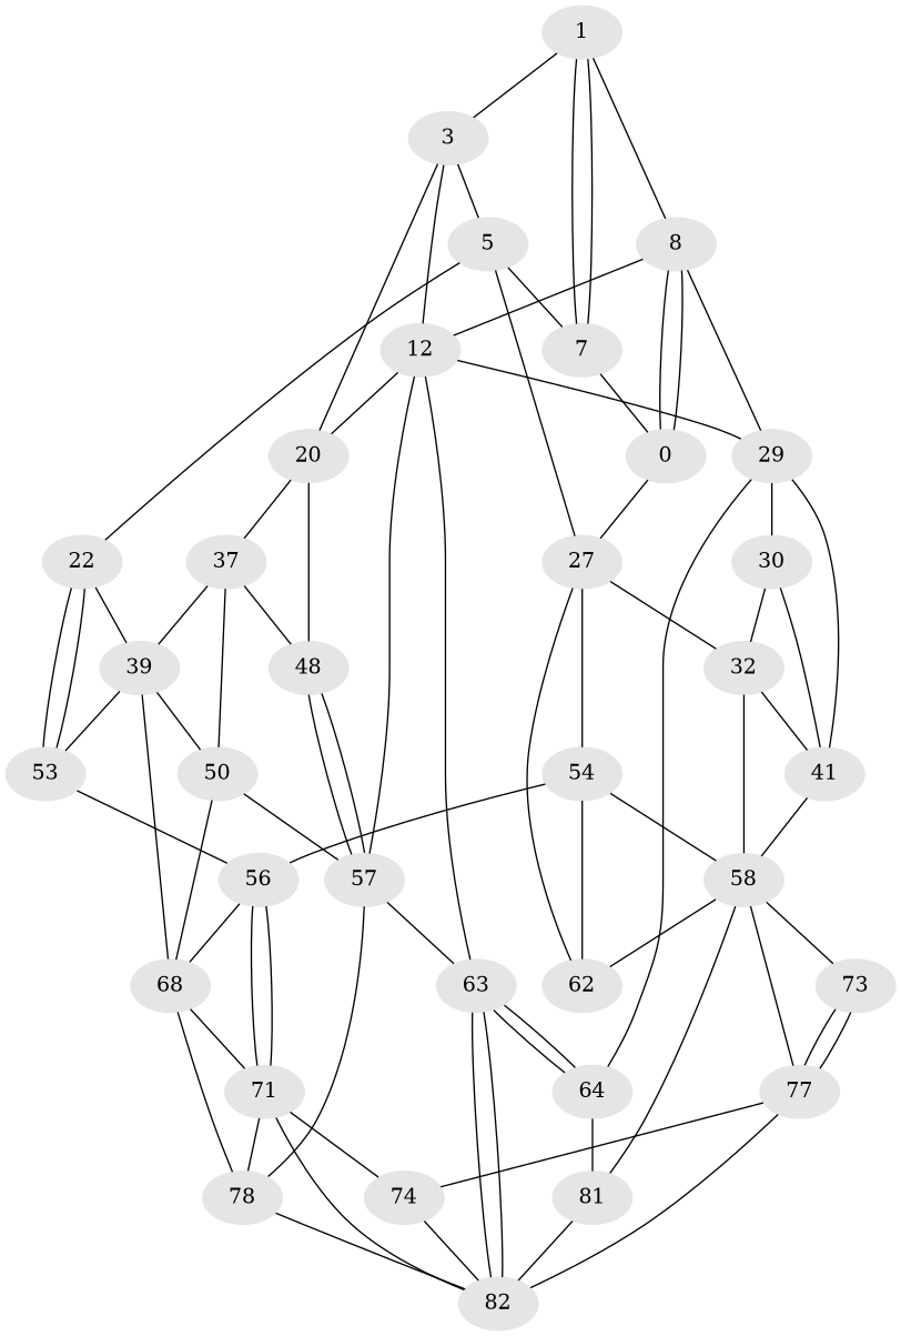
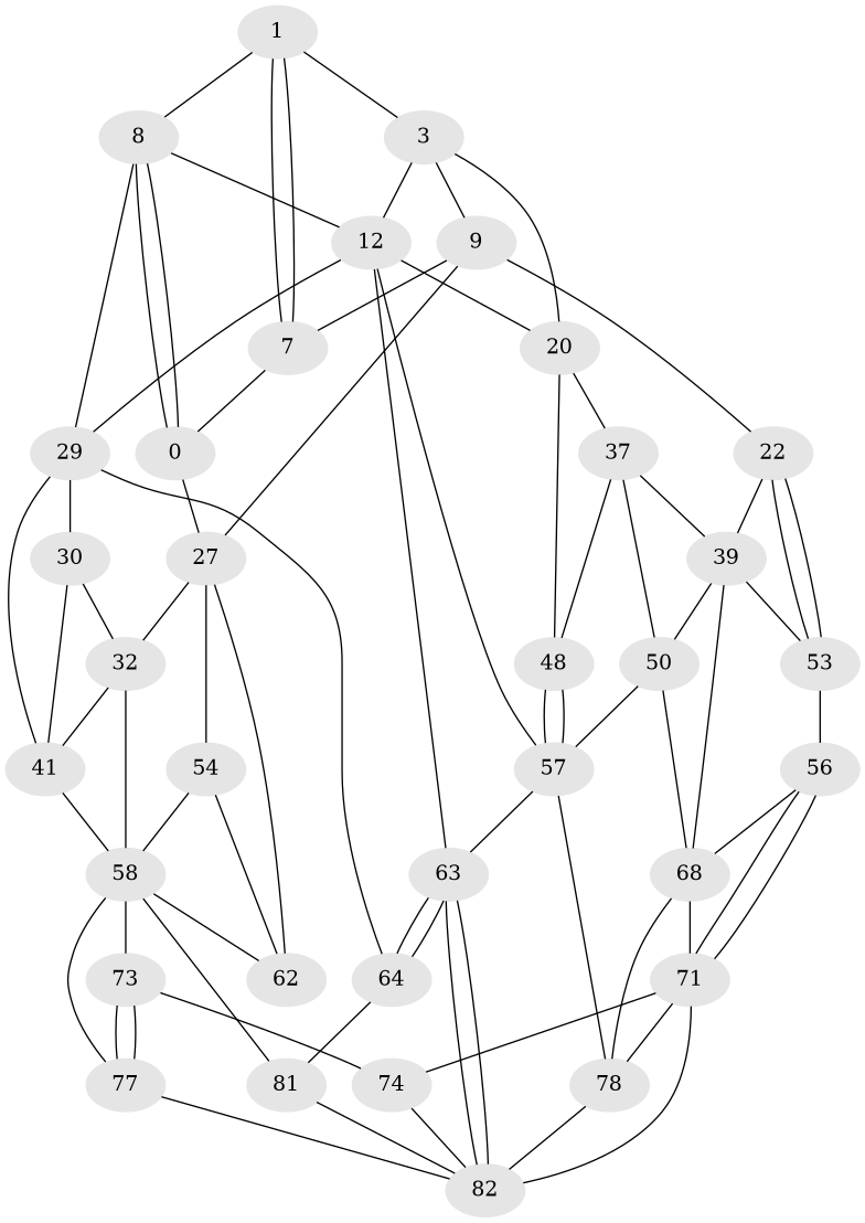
  graph {
    node [color=gray90 style=filled]
    1 [super="+2"]
    3 [super="+4"]
    7 [super="+10"]
    8 [super="+11"]
-   5 [super="+6+17"]
+   5 [super="+6+17" label=9]
    12 [super="+13"]
    20 [super="+38"]
    n8 [label=0 super="+16"]
    29 [super="+34"]
    22 [super="+23"]
    27 [super="+33+28"]
    n12 [label=57 super="+52"]
    63
    37 [super="+41"]
    48
    39 [super="+40"]
    53
    32 [super="+44"]
    54 [super="+55"]
    62
    30 [super="+31+36"]
    n22 [label=41 super="+43"]
    64 [super="+66"]
    78 [super="+79"]
    82 [super="+85"]
    50 [super="+65"]
    68 [super="+69"]
    56 [super="+57"]
    58 [super="+59"]
    81 [super="+83"]
    73
    77
    71 [super="+72+75"]
    74
    1 -- 3
    1 -- 7
    1 -- 7
    1 -- 8
    3 -- 5
    3 -- 12
    3 -- 20
    7 -- n8
    8 -- 12 [weight=2]
    8 -- n8 [weight=2]
    8 -- n8
    8 -- 29
    5 -- 7 [weight=2]
    5 -- 22
    5 -- 27
    12 -- 20
    12 -- 29
    12 -- n12
    12 -- 63
    20 -- 37
    20 -- 48
    n8 -- 27
    29 -- 30 [weight=2]
    29 -- n22
    29 -- 64
    22 -- 39
    22 -- 53
    22 -- 53
    27 -- 32
    27 -- 54
    27 -- 62
    n12 -- 63
    n12 -- 78
    63 -- 64
    63 -- 64
    63 -- 82
    63 -- 82
    37 -- 48
    37 -- 39
    37 -- 50
    48 -- n12
    48 -- n12
    39 -- 53
    39 -- 50
    39 -- 68
    53 -- 56
    32 -- n22
    32 -- 58
    54 -- 62
-   54 -- 56
    54 -- 58
    30 -- 32
    30 -- n22 [weight=2]
    n22 -- 58
    64 -- 81 [weight=2]
    78 -- 82
    50 -- n12
    50 -- 68
    68 -- 78
    68 -- 71
    56 -- 68
    56 -- 71
    56 -- 71
    58 -- 62
    58 -- 81
    58 -- 73
    58 -- 77
    81 -- 82
    73 -- 77
    73 -- 77
-   77 -- 74
+   73 -- 74
    77 -- 82
    71 -- 78 [weight=2]
    71 -- 82
    71 -- 74
    74 -- 82
  }
